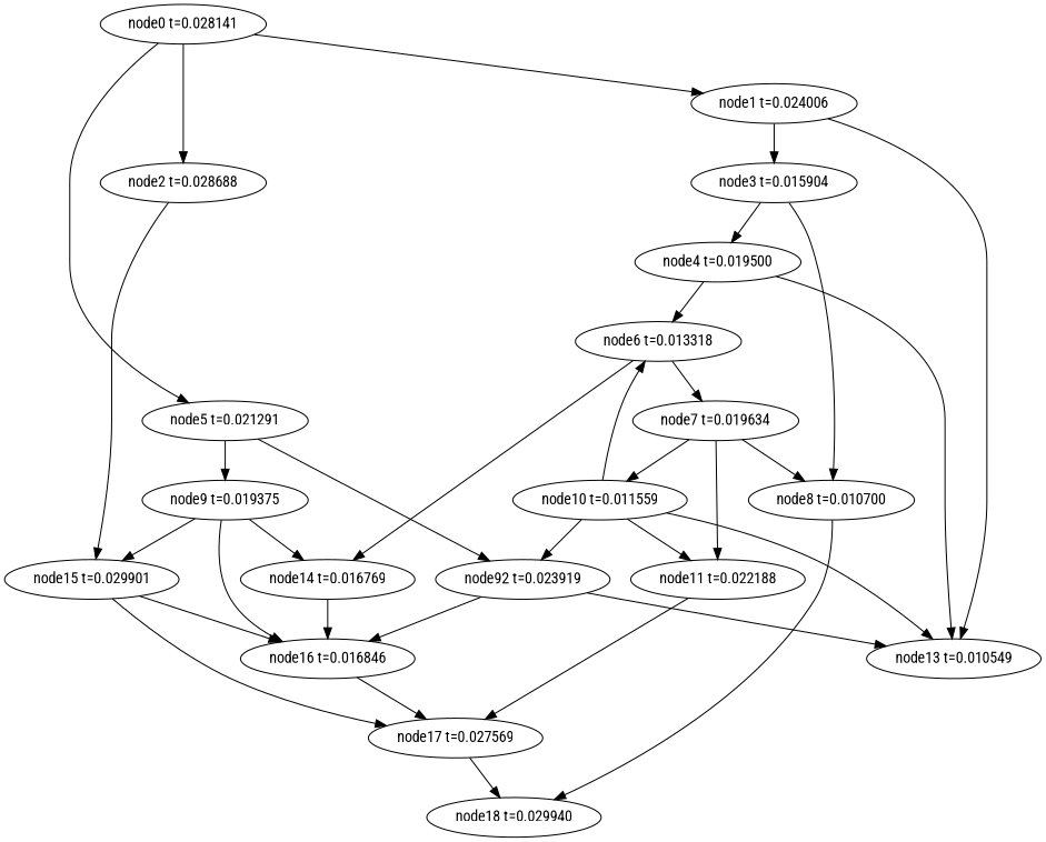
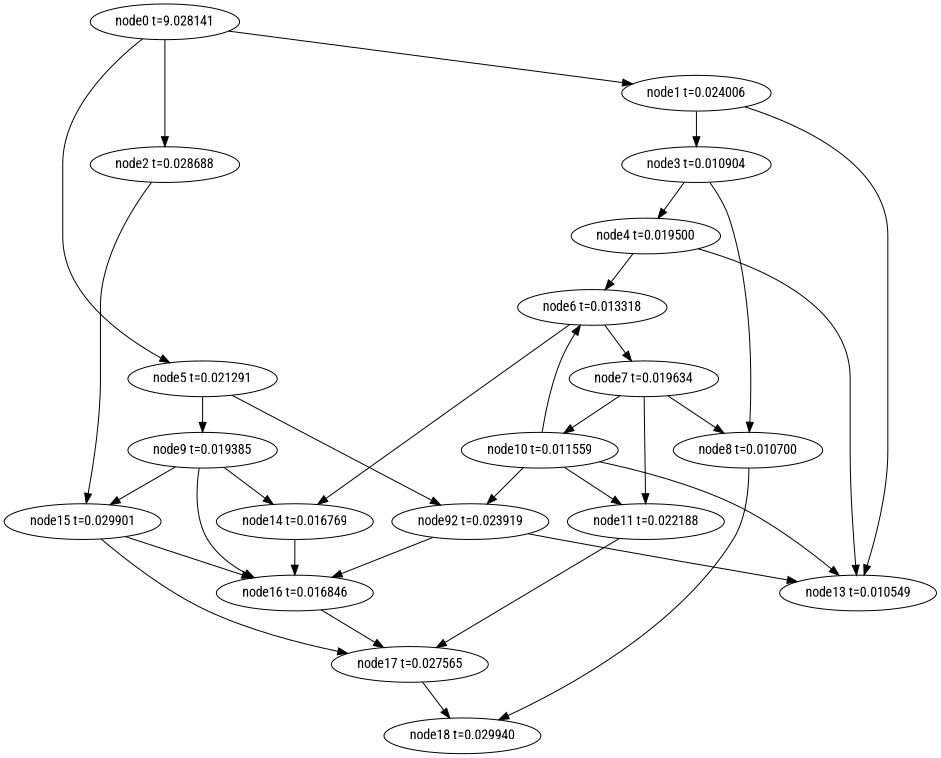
  digraph {
    fontname="Roboto Condensed"
    node [fontname="Roboto Condensed"]
    edge [fontname="Roboto Condensed"]
    n1 [label="node18 t=0.029940"]
-   n2 [label="node17 t=0.027569"]
+   n2 [label="node17 t=0.027565"]
    n3 [label="node16 t=0.016846"]
    n4 [label="node15 t=0.029901"]
    n5 [label="node14 t=0.016769"]
    n6 [label="node13 t=0.010549"]
    n7 [label="node92 t=0.023919"]
    n8 [label="node11 t=0.022188"]
    n9 [label="node10 t=0.011559"]
    n10 [label="node6 t=0.013318"]
-   n11 [label="node9 t=0.019375"]
+   n11 [label="node9 t=0.019385"]
    n12 [label="node8 t=0.010700"]
    n13 [label="node7 t=0.019634"]
    n14 [label="node5 t=0.021291"]
    n15 [label="node4 t=0.019500"]
-   n16 [label="node3 t=0.015904"]
+   n16 [label="node3 t=0.010904"]
    n17 [label="node2 t=0.028688"]
    n18 [label="node1 t=0.024006"]
-   n19 [label="node0 t=0.028141"]
+   n19 [label="node0 t=9.028141"]
    n2 -> n1
    n3 -> n2
    n4 -> n2
    n4 -> n3
    n5 -> n3
    n7 -> n3
    n7 -> n6
    n8 -> n2
    n9 -> n6
    n9 -> n7
    n9 -> n8
    n9 -> n10
    n10 -> n5
    n10 -> n13
    n11 -> n3
    n11 -> n4
    n11 -> n5
    n12 -> n1
    n13 -> n8
    n13 -> n9
    n13 -> n12
    n14 -> n7
    n14 -> n11
    n15 -> n6
    n15 -> n10
    n16 -> n12
    n16 -> n15
    n17 -> n4
    n18 -> n6
    n18 -> n16
    n19 -> n14
    n19 -> n17
    n19 -> n18
  }
